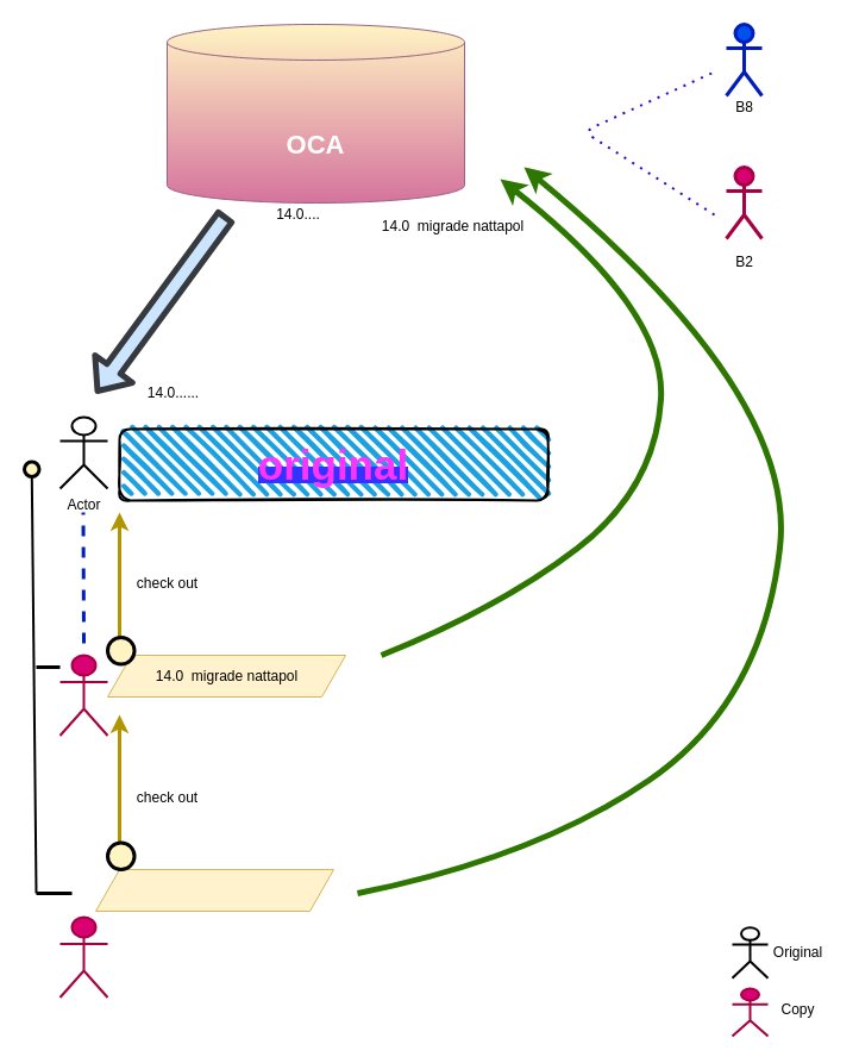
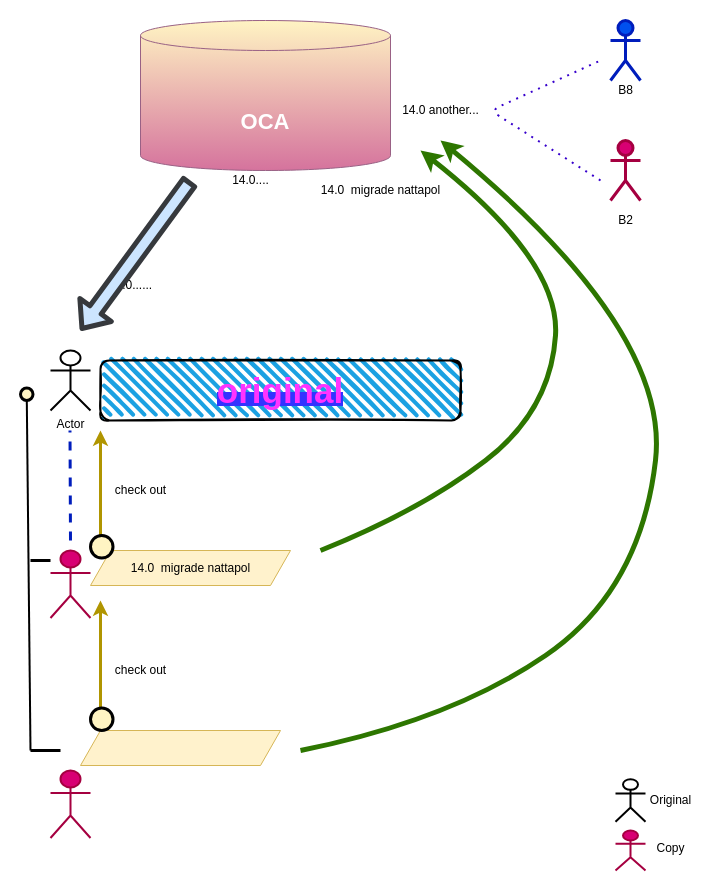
  <mxCell id="0" />
  <mxCell id="1" parent="0" />
  <mxCell id="2" value="&lt;div style=&quot;font-size: 22px&quot;&gt;&lt;font style=&quot;font-size: 22px&quot; color=&quot;#FFFFFF&quot;&gt;&lt;b&gt;&lt;br&gt;&lt;/b&gt;&lt;/font&gt;&lt;/div&gt;&lt;div style=&quot;font-size: 22px&quot;&gt;&lt;font style=&quot;font-size: 22px&quot; color=&quot;#FFFFFF&quot;&gt;&lt;b&gt;OCA&lt;/b&gt;&lt;/font&gt;&lt;/div&gt;" style="shape=cylinder3;whiteSpace=wrap;html=1;boundedLbl=1;backgroundOutline=1;size=15;strokeColor=#996185;gradientColor=#d5739d;fillColor=#FFF4C3;" vertex="1" parent="1"><mxGeometry x="140" y="20" width="250" height="150" as="geometry" /></mxCell>
  <mxCell id="3" value="Actor" style="shape=umlActor;verticalLabelPosition=bottom;verticalAlign=top;html=1;outlineConnect=0;strokeWidth=2;perimeterSpacing=3;" vertex="1" parent="1"><mxGeometry x="50" y="350" width="40" height="60" as="geometry" /></mxCell>
  <mxCell id="4" value="Actor01" style="shape=umlActor;verticalLabelPosition=bottom;verticalAlign=top;html=1;outlineConnect=0;fillColor=#d80073;strokeColor=#A50040;fontColor=#ffffff;strokeWidth=2;" vertex="1" parent="1"><mxGeometry x="50" y="550" width="40" height="67.5" as="geometry" /></mxCell>
  <mxCell id="5" value="" style="shape=parallelogram;perimeter=parallelogramPerimeter;whiteSpace=wrap;html=1;fixedSize=1;fillColor=#fff2cc;strokeColor=#d6b656;" vertex="1" parent="1"><mxGeometry x="90" y="550" width="200" height="35" as="geometry" /></mxCell>
  <mxCell id="6" value="" style="endArrow=none;dashed=1;html=1;strokeWidth=3;fillColor=#0050ef;strokeColor=#001DBC;" edge="1" parent="1"><mxGeometry width="50" height="50" relative="1" as="geometry"><mxPoint x="70" y="540" as="sourcePoint" /><mxPoint x="69.5" y="430" as="targetPoint" /></mxGeometry></mxCell>
  <mxCell id="7" value="" style="curved=1;endArrow=classic;html=1;fillColor=#60a917;strokeColor=#2D7600;strokeWidth=5;" edge="1" parent="1"><mxGeometry width="50" height="50" relative="1" as="geometry"><mxPoint x="320" y="550" as="sourcePoint" /><mxPoint x="420" y="150" as="targetPoint" /><Array as="points"><mxPoint x="420" y="510" /><mxPoint x="550" y="410" /><mxPoint x="560" y="260" /></Array></mxGeometry></mxCell>
- <mxCell id="8" value="14.0......" style="text;html=1;align=center;verticalAlign=middle;resizable=0;points=[];autosize=1;" vertex="1" parent="1"><mxGeometry x="115" y="320" width="60" height="20" as="geometry" /></mxCell>
+ <mxCell id="8" value="14.0......" style="text;html=1;align=center;verticalAlign=middle;resizable=0;points=[];autosize=1;" vertex="1" parent="1"><mxGeometry x="100" y="275" width="60" height="20" as="geometry" /></mxCell>
  <mxCell id="9" value="14.0&amp;nbsp; migrade nattapol" style="text;html=1;align=center;verticalAlign=middle;resizable=0;points=[];autosize=1;" vertex="1" parent="1"><mxGeometry x="120" y="557.5" width="140" height="20" as="geometry" /></mxCell>
  <mxCell id="10" value="14.0&amp;nbsp; migrade nattapol" style="text;html=1;align=center;verticalAlign=middle;resizable=0;points=[];autosize=1;" vertex="1" parent="1"><mxGeometry x="310" y="180" width="140" height="20" as="geometry" /></mxCell>
  <mxCell id="11" value="......" style="shape=umlActor;verticalLabelPosition=bottom;verticalAlign=top;html=1;outlineConnect=0;strokeWidth=3;fillColor=#0050ef;strokeColor=#001DBC;fontColor=#ffffff;" vertex="1" parent="1"><mxGeometry x="610" y="20" width="30" height="60" as="geometry" /></mxCell>
  <mxCell id="12" value="......." style="shape=umlActor;verticalLabelPosition=bottom;verticalAlign=top;html=1;outlineConnect=0;strokeWidth=3;fillColor=#d80073;strokeColor=#A50040;fontColor=#ffffff;" vertex="1" parent="1"><mxGeometry x="610" y="140" width="30" height="60" as="geometry" /></mxCell>
  <mxCell id="13" value="" style="endArrow=none;dashed=1;html=1;dashPattern=1 3;strokeWidth=2;fillColor=#6a00ff;strokeColor=#3700CC;" edge="1" parent="1"><mxGeometry width="50" height="50" relative="1" as="geometry"><mxPoint x="600" y="180" as="sourcePoint" /><mxPoint x="600" y="60" as="targetPoint" /><Array as="points"><mxPoint x="490" y="110" /></Array></mxGeometry></mxCell>
  <mxCell id="14" value="14.0...." style="text;html=1;align=center;verticalAlign=middle;resizable=0;points=[];autosize=1;" vertex="1" parent="1"><mxGeometry x="220" y="170" width="60" height="20" as="geometry" /></mxCell>
  <mxCell id="15" value="B8" style="text;html=1;align=center;verticalAlign=middle;resizable=0;points=[];autosize=1;" vertex="1" parent="1"><mxGeometry x="610" y="80" width="30" height="20" as="geometry" /></mxCell>
  <mxCell id="16" value="B2" style="text;html=1;align=center;verticalAlign=middle;resizable=0;points=[];autosize=1;" vertex="1" parent="1"><mxGeometry x="610" y="210" width="30" height="20" as="geometry" /></mxCell>
+ <mxCell id="17" value="14.0 another..." style="text;html=1;align=center;verticalAlign=middle;resizable=0;points=[];autosize=1;" vertex="1" parent="1"><mxGeometry x="390" y="100" width="100" height="20" as="geometry" /></mxCell>
  <mxCell id="18" value="" style="endArrow=classic;html=1;strokeWidth=3;fillColor=#e3c800;strokeColor=#B09500;" edge="1" parent="1"><mxGeometry width="50" height="50" relative="1" as="geometry"><mxPoint x="100" y="540" as="sourcePoint" /><mxPoint x="100" y="430" as="targetPoint" /></mxGeometry></mxCell>
  <mxCell id="19" value="check out" style="text;html=1;align=center;verticalAlign=middle;resizable=0;points=[];autosize=1;" vertex="1" parent="1"><mxGeometry x="105" y="480" width="70" height="20" as="geometry" /></mxCell>
  <mxCell id="20" value="" style="endArrow=none;html=1;strokeWidth=2;" edge="1" parent="1" source="30"><mxGeometry width="50" height="50" relative="1" as="geometry"><mxPoint x="30" y="750" as="sourcePoint" /><mxPoint x="30" y="390" as="targetPoint" /></mxGeometry></mxCell>
  <mxCell id="21" value="" style="endArrow=none;html=1;strokeWidth=3;" edge="1" parent="1"><mxGeometry width="50" height="50" relative="1" as="geometry"><mxPoint x="30" y="750" as="sourcePoint" /><mxPoint x="60" y="750" as="targetPoint" /></mxGeometry></mxCell>
  <mxCell id="22" value="" style="shape=parallelogram;perimeter=parallelogramPerimeter;whiteSpace=wrap;html=1;fixedSize=1;fillColor=#fff2cc;strokeColor=#d6b656;" vertex="1" parent="1"><mxGeometry x="80" y="730" width="200" height="35" as="geometry" /></mxCell>
  <mxCell id="23" value="" style="curved=1;endArrow=classic;html=1;strokeWidth=5;fillColor=#60a917;strokeColor=#2D7600;" edge="1" parent="1"><mxGeometry width="50" height="50" relative="1" as="geometry"><mxPoint x="300" y="750" as="sourcePoint" /><mxPoint x="440" y="140" as="targetPoint" /><Array as="points"><mxPoint x="450" y="720" /><mxPoint x="640" y="590" /><mxPoint x="670" y="330" /></Array></mxGeometry></mxCell>
  <mxCell id="24" value="" style="endArrow=classic;html=1;strokeWidth=3;fillColor=#e3c800;strokeColor=#B09500;" edge="1" parent="1"><mxGeometry width="50" height="50" relative="1" as="geometry"><mxPoint x="100" y="710" as="sourcePoint" /><mxPoint x="100" y="600" as="targetPoint" /></mxGeometry></mxCell>
  <mxCell id="25" value="check out" style="text;html=1;align=center;verticalAlign=middle;resizable=0;points=[];autosize=1;" vertex="1" parent="1"><mxGeometry x="105" y="660" width="70" height="20" as="geometry" /></mxCell>
  <mxCell id="26" value="Actor01" style="shape=umlActor;verticalLabelPosition=bottom;verticalAlign=top;html=1;outlineConnect=0;fillColor=#d80073;strokeColor=#A50040;fontColor=#ffffff;strokeWidth=2;" vertex="1" parent="1"><mxGeometry x="50" y="770" width="40" height="67.5" as="geometry" /></mxCell>
  <mxCell id="27" value="" style="ellipse;whiteSpace=wrap;html=1;aspect=fixed;strokeWidth=3;fillColor=#FFF4C3;" vertex="1" parent="1"><mxGeometry x="90" y="707.5" width="22.5" height="22.5" as="geometry" /></mxCell>
  <mxCell id="28" value="" style="ellipse;whiteSpace=wrap;html=1;aspect=fixed;strokeWidth=3;fillColor=#FFF4C3;" vertex="1" parent="1"><mxGeometry x="90" y="535" width="22.5" height="22.5" as="geometry" /></mxCell>
  <mxCell id="29" value="" style="endArrow=none;html=1;strokeWidth=3;" edge="1" parent="1"><mxGeometry width="50" height="50" relative="1" as="geometry"><mxPoint x="30" y="560" as="sourcePoint" /><mxPoint x="50" y="560" as="targetPoint" /></mxGeometry></mxCell>
  <mxCell id="30" value="" style="ellipse;whiteSpace=wrap;html=1;aspect=fixed;strokeWidth=3;fillColor=#FFF4C3;" vertex="1" parent="1"><mxGeometry x="20" y="387.5" width="12.5" height="12.5" as="geometry" /></mxCell>
  <mxCell id="31" value="" style="endArrow=none;html=1;strokeWidth=2;" edge="1" parent="1" target="30"><mxGeometry width="50" height="50" relative="1" as="geometry"><mxPoint x="30" y="750" as="sourcePoint" /><mxPoint x="30" y="390" as="targetPoint" /></mxGeometry></mxCell>
  <mxCell id="32" value="&lt;span style=&quot;background-color: rgb(51 , 51 , 255)&quot;&gt;&lt;font color=&quot;#FF33FF&quot;&gt;&lt;b&gt;&lt;font style=&quot;font-size: 35px&quot;&gt;&lt;font style=&quot;font-size: 35px&quot;&gt;&lt;font style=&quot;font-size: 35px&quot;&gt;origin&lt;/font&gt;&lt;/font&gt;al&lt;/font&gt;&lt;/b&gt;&lt;/font&gt;&lt;/span&gt;" style="rounded=1;whiteSpace=wrap;html=1;strokeWidth=2;fillWeight=4;hachureGap=8;hachureAngle=45;fillColor=#1ba1e2;sketch=1;" vertex="1" parent="1"><mxGeometry x="100" y="360" width="360" height="60" as="geometry" /></mxCell>
  <mxCell id="33" value="" style="shape=flexArrow;endArrow=classic;html=1;strokeWidth=5;fillColor=#cce5ff;strokeColor=#36393d;" edge="1" parent="1"><mxGeometry width="50" height="50" relative="1" as="geometry"><mxPoint x="190" y="180" as="sourcePoint" /><mxPoint x="80" y="330" as="targetPoint" /></mxGeometry></mxCell>
  <mxCell id="34" value="" style="shape=umlActor;verticalLabelPosition=bottom;verticalAlign=top;html=1;outlineConnect=0;strokeWidth=2;perimeterSpacing=3;" vertex="1" parent="1"><mxGeometry x="615" y="778.75" width="30" height="42.5" as="geometry" /></mxCell>
  <mxCell id="35" value="Actor01" style="shape=umlActor;verticalLabelPosition=bottom;verticalAlign=top;html=1;outlineConnect=0;fillColor=#d80073;strokeColor=#A50040;fontColor=#ffffff;strokeWidth=2;" vertex="1" parent="1"><mxGeometry x="615" y="830" width="30" height="40" as="geometry" /></mxCell>
  <mxCell id="36" value="Original" style="text;html=1;align=center;verticalAlign=middle;resizable=0;points=[];autosize=1;" vertex="1" parent="1"><mxGeometry x="640" y="790" width="60" height="20" as="geometry" /></mxCell>
  <mxCell id="37" value="Copy" style="text;html=1;align=center;verticalAlign=middle;resizable=0;points=[];autosize=1;" vertex="1" parent="1"><mxGeometry x="645" y="837.5" width="50" height="20" as="geometry" /></mxCell>
